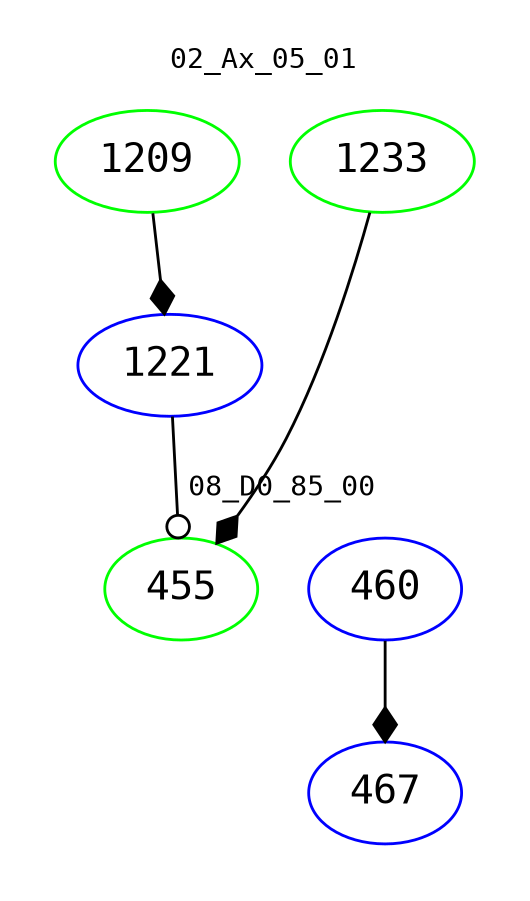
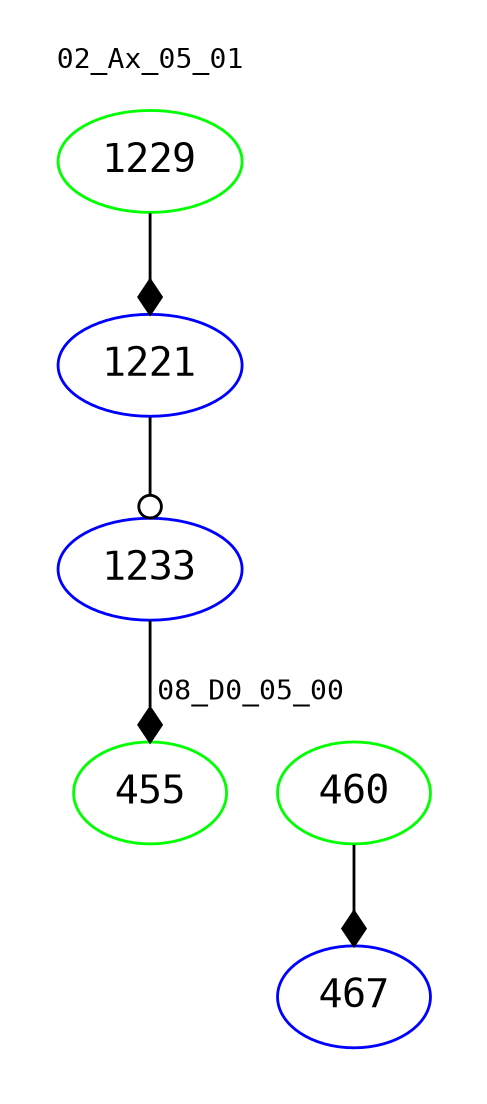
  digraph {
    fontname="DejaVu Sans Mono"
    node [color=blue fontname="DejaVu Sans Mono"]
    edge [arrowhead=diamond color=black fontname="DejaVu Sans Mono"]
    n1 [label=1221]
-   n2 [color=green label=1209]
-   n3 [color=green label=1233]
-   n4 [label=460]
+   n2 [color=green label=1229]
+   n3 [label=1233]
+   n4 [color=green label=460]
    n5 [color=green label=455]
    n6 [label=467]
    subgraph cluster_1 {
      color=white
      fontsize=10
      label="02_Ax_05_01"
      n1
      n2
      n3
    }
    subgraph cluster_2 {
      color=white
      fontsize=10
-     label="08_D0_85_00"
+     label="08_D0_05_00"
      n4
      n5
      n6
    }
-   n1 -> n5 [arrowhead=odot]
+   n1 -> n3 [arrowhead=odot]
    n2 -> n1
    n3 -> n5
    n4 -> n6
  }
